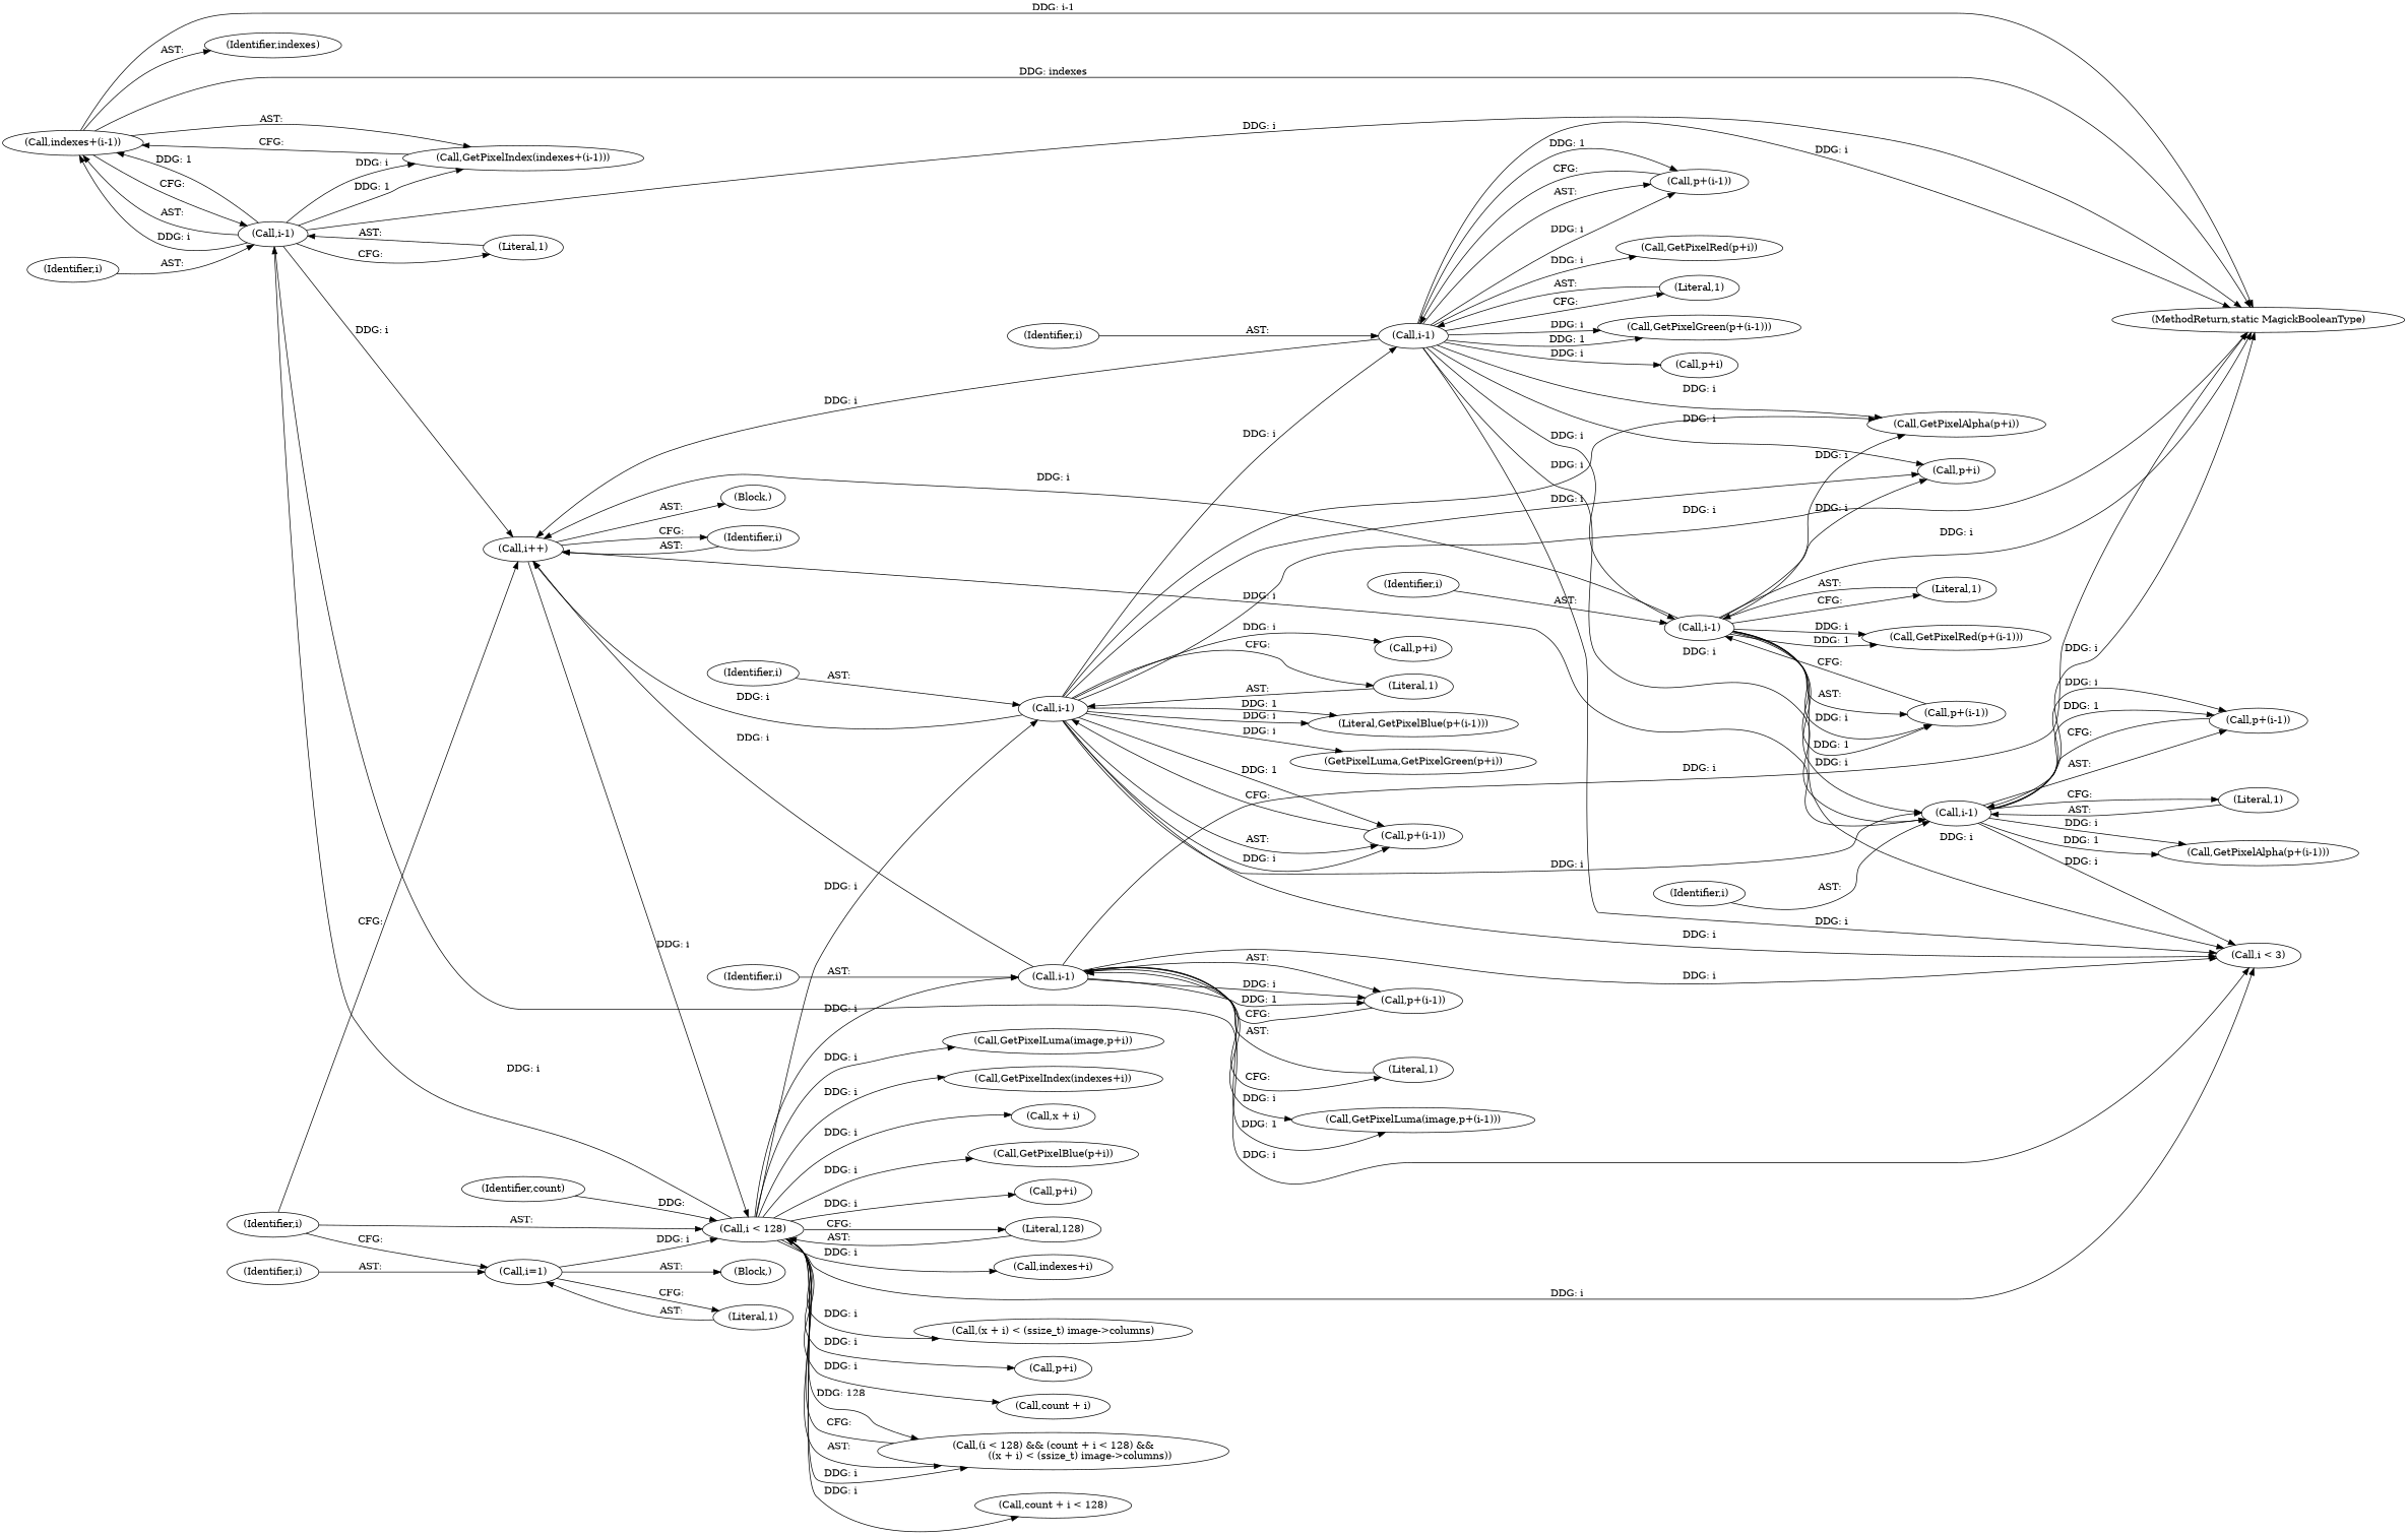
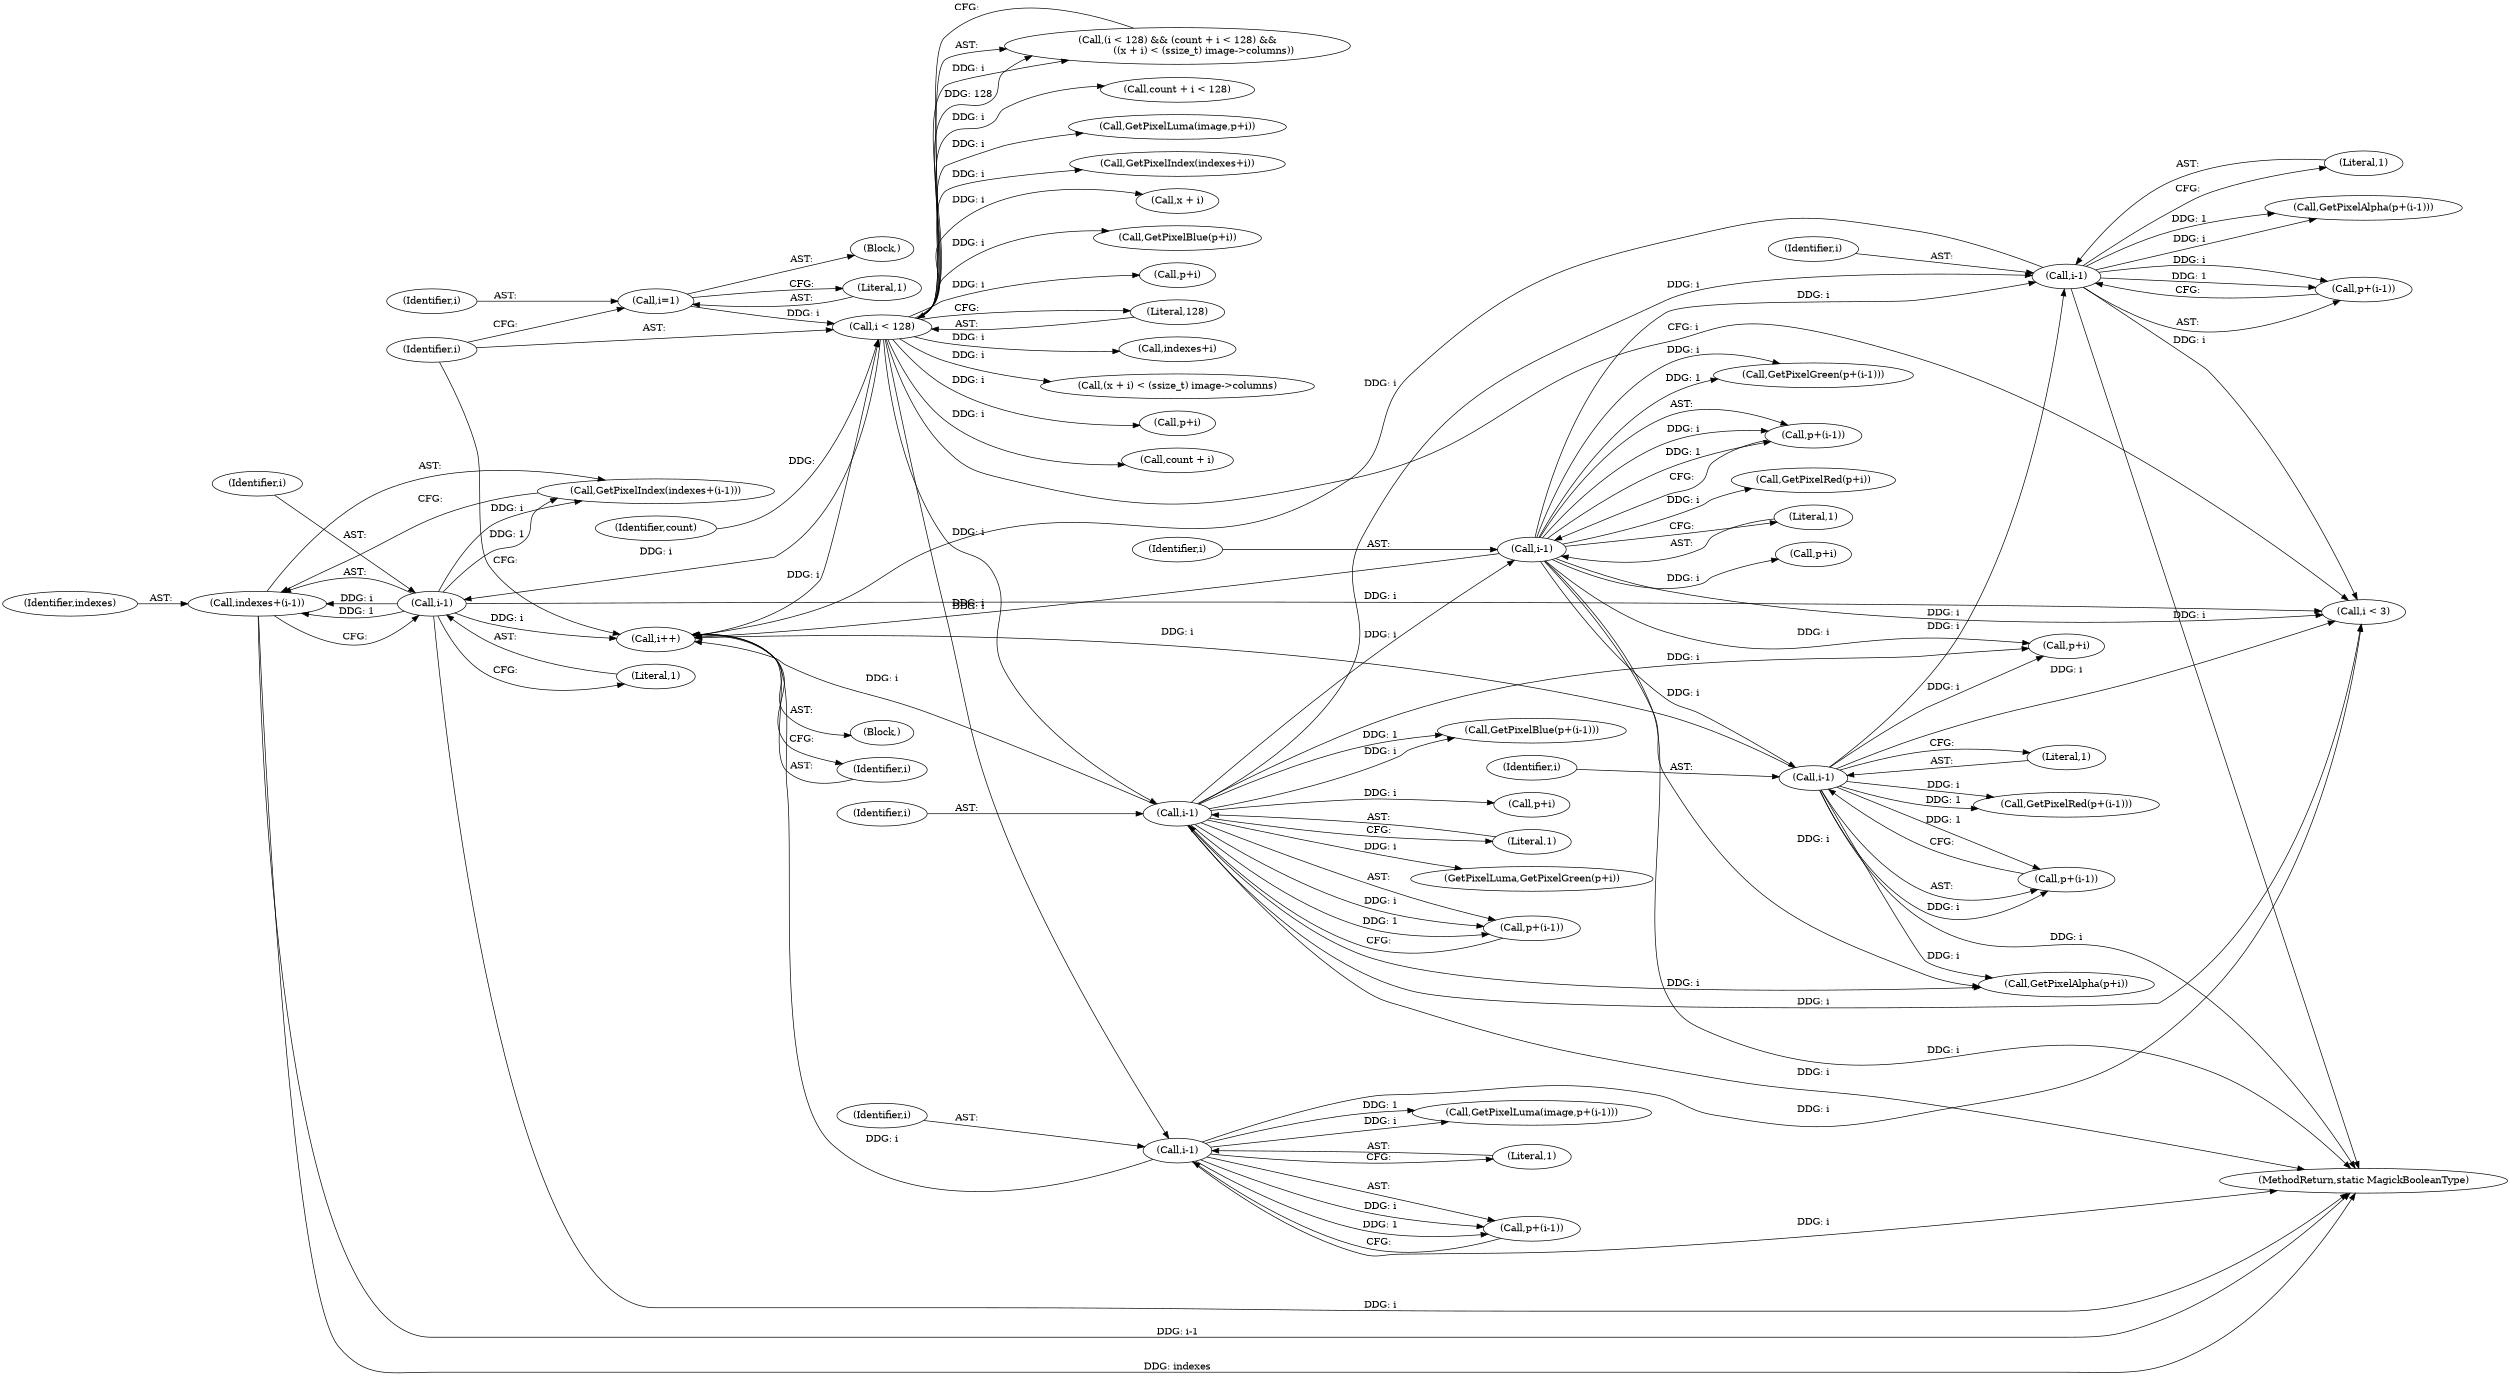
  digraph {
    rankdir=LR
    n1 [label="(Call,indexes+(i-1))"]
    n2 [label="(Call,i-1)"]
    n3 [label="(Call,GetPixelIndex(indexes+(i-1)))"]
    n4 [label="(MethodReturn,static MagickBooleanType)"]
    n5 [label="(Call,i++)"]
    n6 [label="(Literal,1)"]
    n7 [label="(Call,i < 3)"]
    n8 [label="(Call,i < 128)"]
    n9 [label="(Block,)"]
    n10 [label="(Identifier,i)"]
    n11 [label="(Call,i-1)"]
    n12 [label="(Call,i-1)"]
    n13 [label="(Call,p+i)"]
    n14 [label="(Literal,128)"]
    n15 [label="(Call,indexes+i)"]
    n16 [label="(Call,(x + i) < (ssize_t) image->columns)"]
    n17 [label="(Call,p+i)"]
    n18 [label="(Call,count + i)"]
    n19 [label="(Call,(i < 128) && (count + i < 128) &&\n                 ((x + i) < (ssize_t) image->columns))"]
    n20 [label="(Call,count + i < 128)"]
    n21 [label="(Call,GetPixelLuma(image,p+i))"]
    n22 [label="(Call,GetPixelIndex(indexes+i))"]
    n23 [label="(Call,x + i)"]
    n24 [label="(Call,GetPixelBlue(p+i))"]
    n25 [label="(Call,i-1)"]
    n26 [label="(Call,GetPixelAlpha(p+i))"]
    n27 [label="(Call,p+i)"]
    n28 [label="(Call,i-1)"]
    n29 [label="(Call,p+i)"]
    n30 [label="(Literal,1)"]
    n31 [label="(GetPixelLuma,GetPixelGreen(p+i))"]
    n32 [label="(Call,p+(i-1))"]
-   n33 [label="(Literal,GetPixelBlue(p+(i-1)))"]
+   n33 [label="(Call,GetPixelBlue(p+(i-1)))"]
    n34 [label="(Call,p+(i-1))"]
    n35 [label="(Call,GetPixelLuma(image,p+(i-1)))"]
    n36 [label="(Literal,1)"]
    n37 [label="(Call,i-1)"]
    n38 [label="(Literal,1)"]
    n39 [label="(Call,GetPixelRed(p+(i-1)))"]
    n40 [label="(Call,p+(i-1))"]
    n41 [label="(Literal,1)"]
    n42 [label="(Call,GetPixelAlpha(p+(i-1)))"]
    n43 [label="(Call,p+(i-1))"]
    n44 [label="(Call,GetPixelGreen(p+(i-1)))"]
    n45 [label="(Call,p+(i-1))"]
    n46 [label="(Call,GetPixelRed(p+i))"]
    n47 [label="(Literal,1)"]
    n48 [label="(Call,p+i)"]
    n49 [label="(Call,i=1)"]
    n50 [label="(Block,)"]
    n51 [label="(Literal,1)"]
    n52 [label="(Identifier,i)"]
    n53 [label="(Identifier,i)"]
    n54 [label="(Identifier,indexes)"]
    n55 [label="(Identifier,count)"]
    n56 [label="(Identifier,i)"]
    n57 [label="(Identifier,i)"]
    n58 [label="(Identifier,i)"]
    n59 [label="(Identifier,i)"]
    n60 [label="(Identifier,i)"]
    n61 [label="(Identifier,i)"]
    n1 -> n2 [label="CFG: "]
    n1 -> n3 [label="AST: "]
    n1 -> n4 [label="DDG: indexes"]
    n1 -> n4 [label="DDG: i-1"]
    n2 -> n1 [label="AST: "]
    n2 -> n1 [label="DDG: i"]
    n2 -> n1 [label="DDG: 1"]
    n2 -> n3 [label="DDG: i"]
    n2 -> n3 [label="DDG: 1"]
    n2 -> n4 [label="DDG: i"]
    n2 -> n5 [label="DDG: i"]
    n2 -> n6 [label="CFG: "]
    n2 -> n7 [label="DDG: i"]
    n3 -> n1 [label="CFG: "]
    n5 -> n8 [label="DDG: i"]
    n5 -> n9 [label="AST: "]
    n5 -> n10 [label="CFG: "]
    n6 -> n2 [label="AST: "]
    n8 -> n2 [label="DDG: i"]
-   n8 -> n7 [label="DDG: i"]
+   n8 -> n7 [label="CFG: i"]
    n8 -> n11 [label="DDG: i"]
    n8 -> n12 [label="DDG: i"]
    n8 -> n13 [label="DDG: i"]
    n8 -> n14 [label="CFG: "]
    n8 -> n15 [label="DDG: i"]
    n8 -> n16 [label="DDG: i"]
    n8 -> n17 [label="DDG: i"]
    n8 -> n18 [label="DDG: i"]
    n8 -> n19 [label="AST: "]
    n8 -> n19 [label="DDG: i"]
    n8 -> n19 [label="DDG: 128"]
    n8 -> n20 [label="DDG: i"]
    n8 -> n21 [label="DDG: i"]
    n8 -> n22 [label="DDG: i"]
    n8 -> n23 [label="DDG: i"]
    n8 -> n24 [label="DDG: i"]
    n10 -> n5 [label="AST: "]
    n11 -> n4 [label="DDG: i"]
    n11 -> n5 [label="DDG: i"]
    n11 -> n7 [label="DDG: i"]
    n11 -> n25 [label="DDG: i"]
    n11 -> n26 [label="DDG: i"]
    n11 -> n27 [label="DDG: i"]
    n11 -> n28 [label="DDG: i"]
    n11 -> n29 [label="DDG: i"]
    n11 -> n30 [label="CFG: "]
    n11 -> n31 [label="DDG: i"]
    n11 -> n32 [label="AST: "]
    n11 -> n32 [label="DDG: i"]
    n11 -> n32 [label="DDG: 1"]
    n11 -> n33 [label="DDG: i"]
    n11 -> n33 [label="DDG: 1"]
    n12 -> n4 [label="DDG: i"]
    n12 -> n5 [label="DDG: i"]
    n12 -> n7 [label="DDG: i"]
    n12 -> n34 [label="AST: "]
    n12 -> n34 [label="DDG: i"]
    n12 -> n34 [label="DDG: 1"]
    n12 -> n35 [label="DDG: i"]
    n12 -> n35 [label="DDG: 1"]
    n12 -> n36 [label="CFG: "]
    n14 -> n8 [label="AST: "]
    n19 -> n8 [label="CFG: "]
    n25 -> n4 [label="DDG: i"]
    n25 -> n5 [label="DDG: i"]
    n25 -> n7 [label="DDG: i"]
    n25 -> n41 [label="CFG: "]
    n25 -> n42 [label="DDG: i"]
    n25 -> n42 [label="DDG: 1"]
    n25 -> n43 [label="AST: "]
    n25 -> n43 [label="DDG: i"]
    n25 -> n43 [label="DDG: 1"]
    n28 -> n4 [label="DDG: i"]
    n28 -> n5 [label="DDG: i"]
    n28 -> n7 [label="DDG: i"]
    n28 -> n25 [label="DDG: i"]
    n28 -> n26 [label="DDG: i"]
    n28 -> n27 [label="DDG: i"]
    n28 -> n37 [label="DDG: i"]
    n28 -> n44 [label="DDG: i"]
    n28 -> n44 [label="DDG: 1"]
    n28 -> n45 [label="AST: "]
    n28 -> n45 [label="DDG: i"]
    n28 -> n45 [label="DDG: 1"]
    n28 -> n46 [label="DDG: i"]
    n28 -> n47 [label="CFG: "]
    n28 -> n48 [label="DDG: i"]
    n30 -> n11 [label="AST: "]
    n32 -> n11 [label="CFG: "]
    n34 -> n12 [label="CFG: "]
    n36 -> n12 [label="AST: "]
    n37 -> n4 [label="DDG: i"]
    n37 -> n5 [label="DDG: i"]
    n37 -> n7 [label="DDG: i"]
    n37 -> n25 [label="DDG: i"]
    n37 -> n26 [label="DDG: i"]
    n37 -> n27 [label="DDG: i"]
    n37 -> n38 [label="CFG: "]
    n37 -> n39 [label="DDG: i"]
    n37 -> n39 [label="DDG: 1"]
    n37 -> n40 [label="AST: "]
    n37 -> n40 [label="DDG: i"]
    n37 -> n40 [label="DDG: 1"]
    n38 -> n37 [label="AST: "]
    n40 -> n37 [label="CFG: "]
    n41 -> n25 [label="AST: "]
    n43 -> n25 [label="CFG: "]
    n45 -> n28 [label="CFG: "]
    n47 -> n28 [label="AST: "]
    n49 -> n8 [label="DDG: i"]
    n49 -> n50 [label="AST: "]
    n49 -> n51 [label="CFG: "]
    n51 -> n49 [label="AST: "]
    n52 -> n25 [label="AST: "]
    n53 -> n28 [label="AST: "]
-   n1 -> n54 [label="AST: "]
+   n54 -> n1 [label="AST: "]
    n55 -> n8 [label="DDG: "]
    n56 -> n12 [label="AST: "]
    n57 -> n49 [label="AST: "]
    n58 -> n2 [label="AST: "]
    n59 -> n5 [label="CFG: "]
    n59 -> n8 [label="AST: "]
    n59 -> n49 [label="CFG: "]
    n60 -> n37 [label="AST: "]
    n61 -> n11 [label="AST: "]
  }
